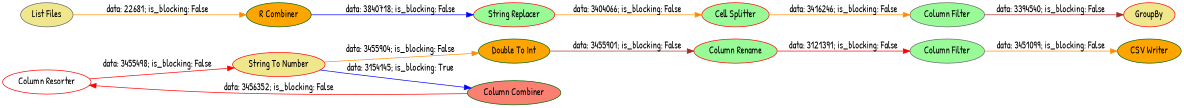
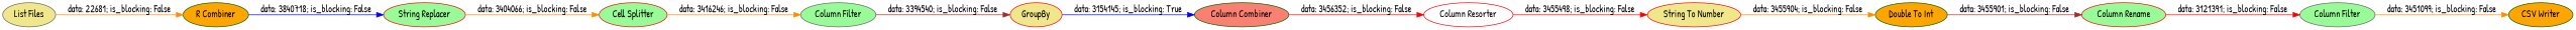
  digraph {
    fontname="Patrick Hand"
    rankdir=LR
    node [color=red fillcolor=palegreen fontname="Patrick Hand" style=filled]
    edge [color=darkorange fontname="Patrick Hand"]
    n1 [fillcolor=white label="Column Resorter"]
    n2 [fillcolor=khaki label="String To Number"]
    n3 [color=darkgreen fillcolor=orange label="Double To Int"]
    n4 [color=gray40 label="Column Filter"]
    n5 [fillcolor=khaki label=GroupBy]
    n6 [color=darkgreen fillcolor=salmon label="Column Combiner"]
    n7 [color=gray40 fillcolor=khaki label="List Files"]
    n8 [color=darkgreen fillcolor=orange label="R Combiner"]
    n9 [label="String Replacer"]
    n10 [color=darkgreen fillcolor=orange label="CSV Writer"]
    n11 [label="Column Rename"]
    n12 [color=gray40 label="Column Filter"]
    n13 [label="Cell Splitter"]
    n1 -> n2 [color=red label="data: 3455498; is_blocking: False"]
    n2 -> n3 [label="data: 3455904; is_blocking: False"]
    n3 -> n11 [color=brown label="data: 3455901; is_blocking: False"]
    n4 -> n5 [color=brown label="data: 3394540; is_blocking: False"]
-   n2 -> n6 [color=blue label="data: 3154145; is_blocking: True"]
+   n5 -> n6 [color=blue label="data: 3154145; is_blocking: True"]
    n6 -> n1 [color=red label="data: 3456352; is_blocking: False"]
    n7 -> n8 [label="data: 22681; is_blocking: False"]
    n8 -> n9 [color=blue label="data: 3840718; is_blocking: False"]
    n9 -> n13 [label="data: 3404066; is_blocking: False"]
    n11 -> n12 [color=red label="data: 3121391; is_blocking: False"]
    n12 -> n10 [label="data: 3451099; is_blocking: False"]
    n13 -> n4 [label="data: 3416246; is_blocking: False"]
  }
